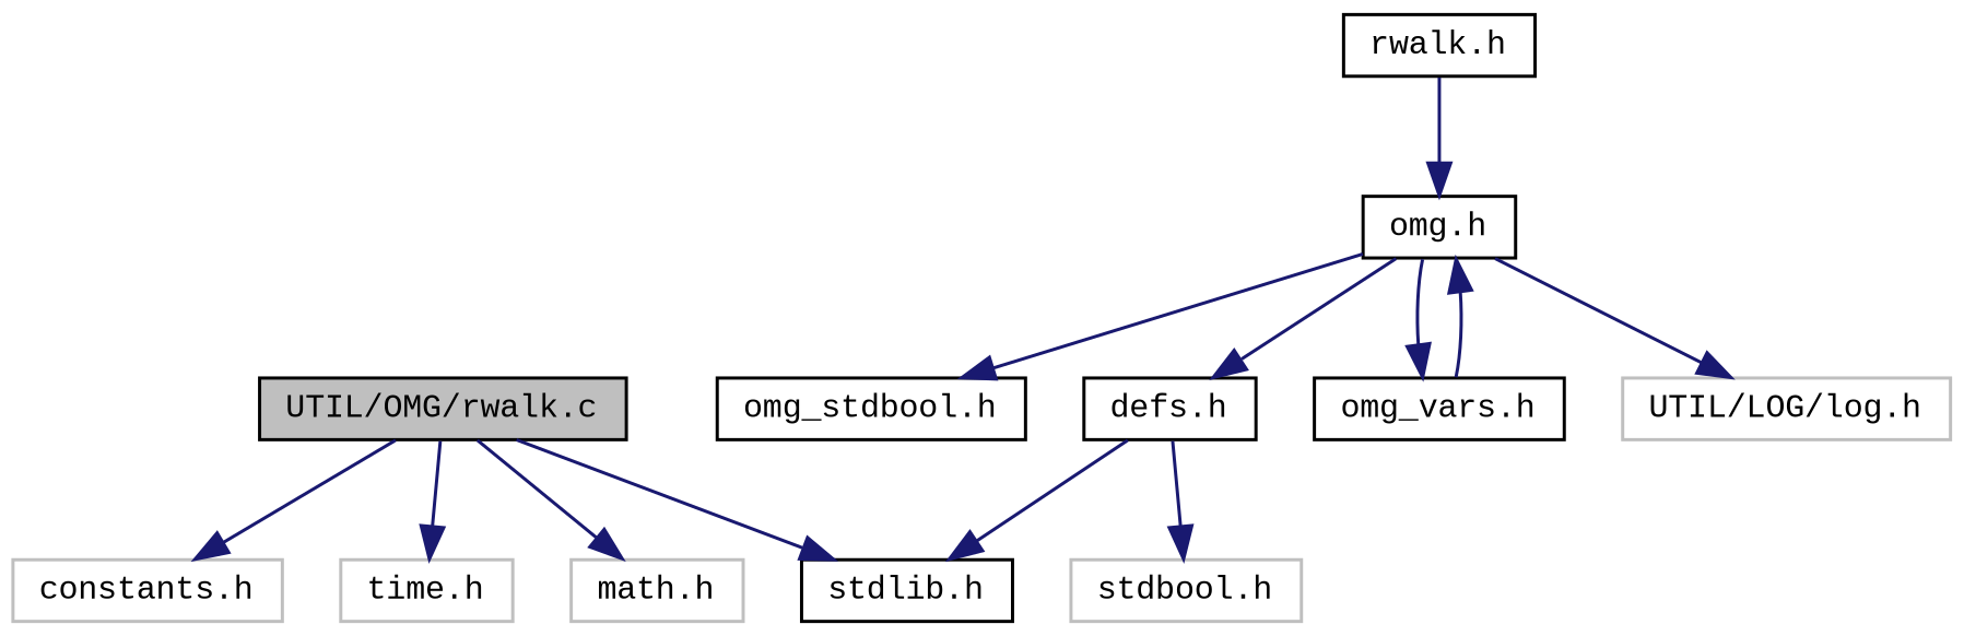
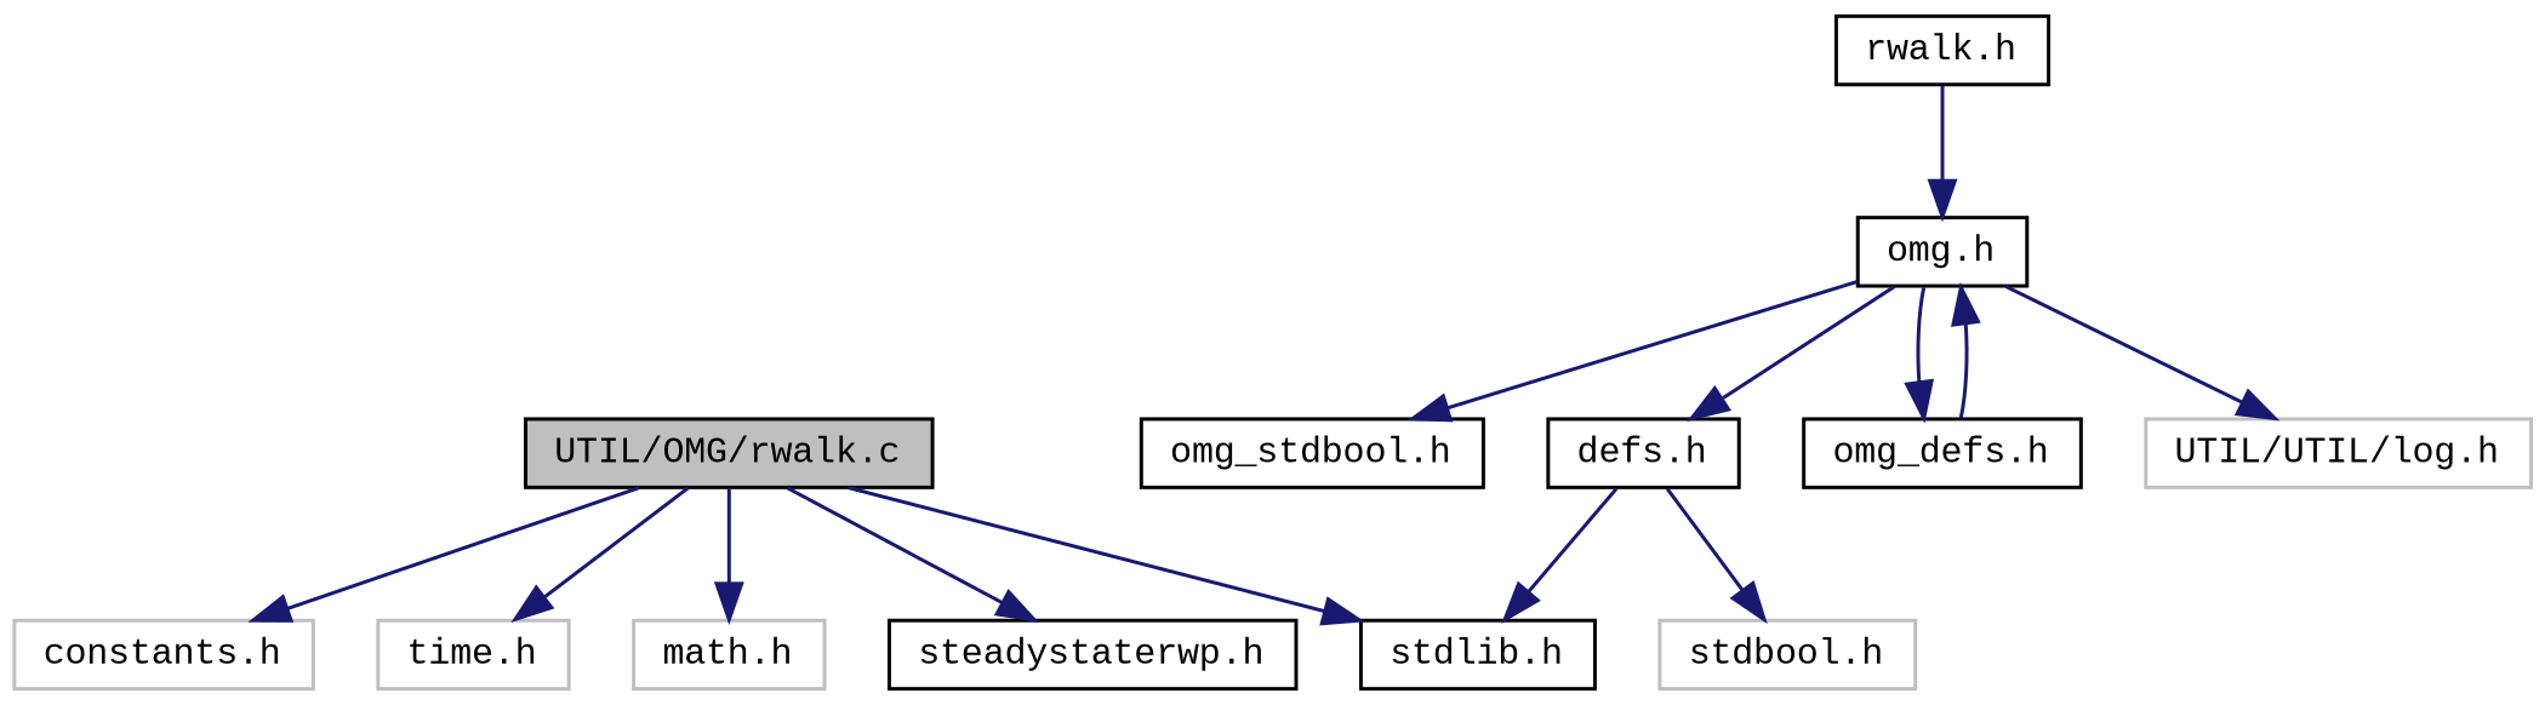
  digraph {
    fontname="Liberation Mono"
    node [color=black fillcolor=white fontname="Liberation Mono" fontsize=10 shape=record style=filled]
    edge [color=midnightblue fontname="Liberation Mono" fontsize=10 labelfontname=Helvetica labelfontsize=10 style=solid]
    n1 [fillcolor=grey75 fontcolor=black height=0.2 label="UTIL/OMG/rwalk.c" width=0.4]
    n2 [color=grey75 height=0.2 label="constants.h" width=0.4]
    n3 [height=0.2 label="stdlib.h" width=0.4]
    n4 [color=grey75 height=0.2 label="time.h" width=0.4]
    n5 [color=grey75 height=0.2 label="math.h" width=0.4]
+   n6 [height=0.2 label="steadystaterwp.h" width=0.4]
    n7 [height=0.2 label="rwalk.h" width=0.4]
    n8 [height=0.2 label="omg.h" width=0.4]
    n9 [height=0.2 label="omg_stdbool.h" width=0.4]
    n10 [height=0.2 label="defs.h" width=0.4]
-   n11 [height=0.2 label="omg_vars.h" width=0.4]
-   n12 [color=grey75 height=0.2 label="UTIL/LOG/log.h" width=0.4]
+   n11 [height=0.2 label="omg_defs.h" width=0.4]
+   n12 [color=grey75 height=0.2 label="UTIL/UTIL/log.h" width=0.4]
    n13 [color=grey75 height=0.2 label="stdbool.h" width=0.4]
    n1 -> n2
    n1 -> n3
    n1 -> n4
    n1 -> n5
+   n1 -> n6
    n7 -> n8
    n8 -> n9
    n8 -> n10
    n8 -> n11
    n8 -> n12
    n10 -> n3
    n10 -> n13
    n11 -> n8
  }
